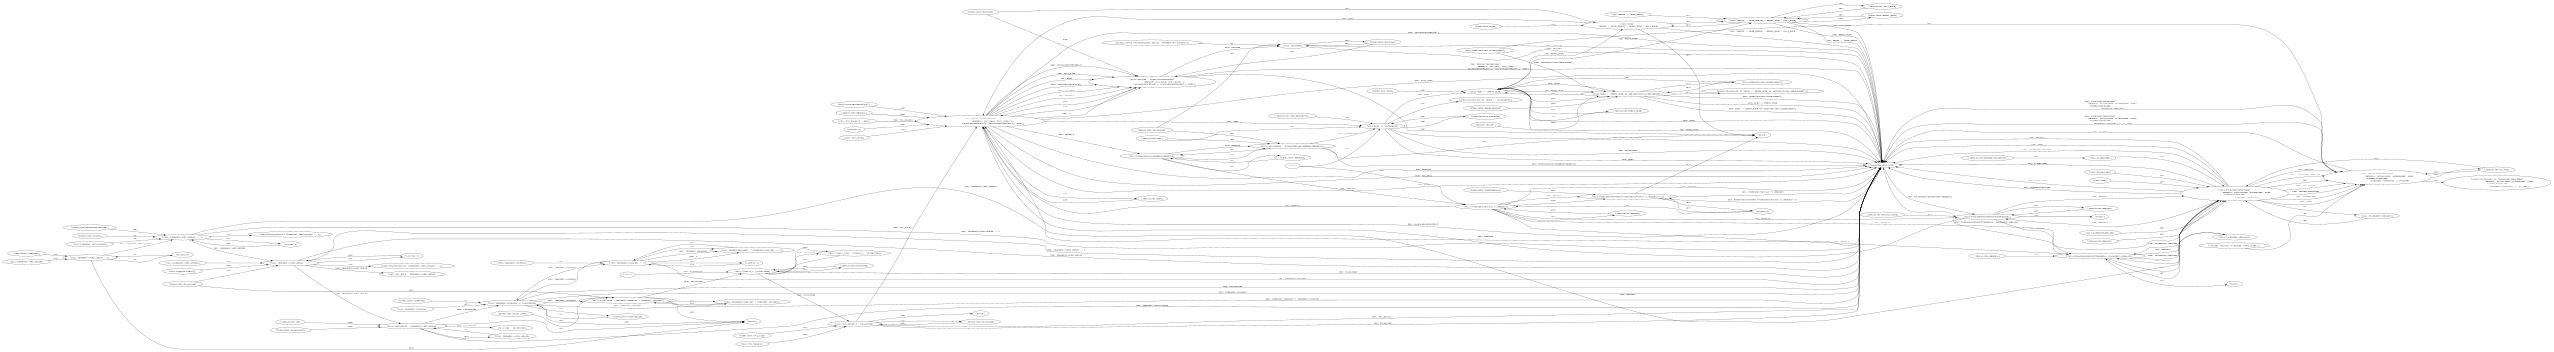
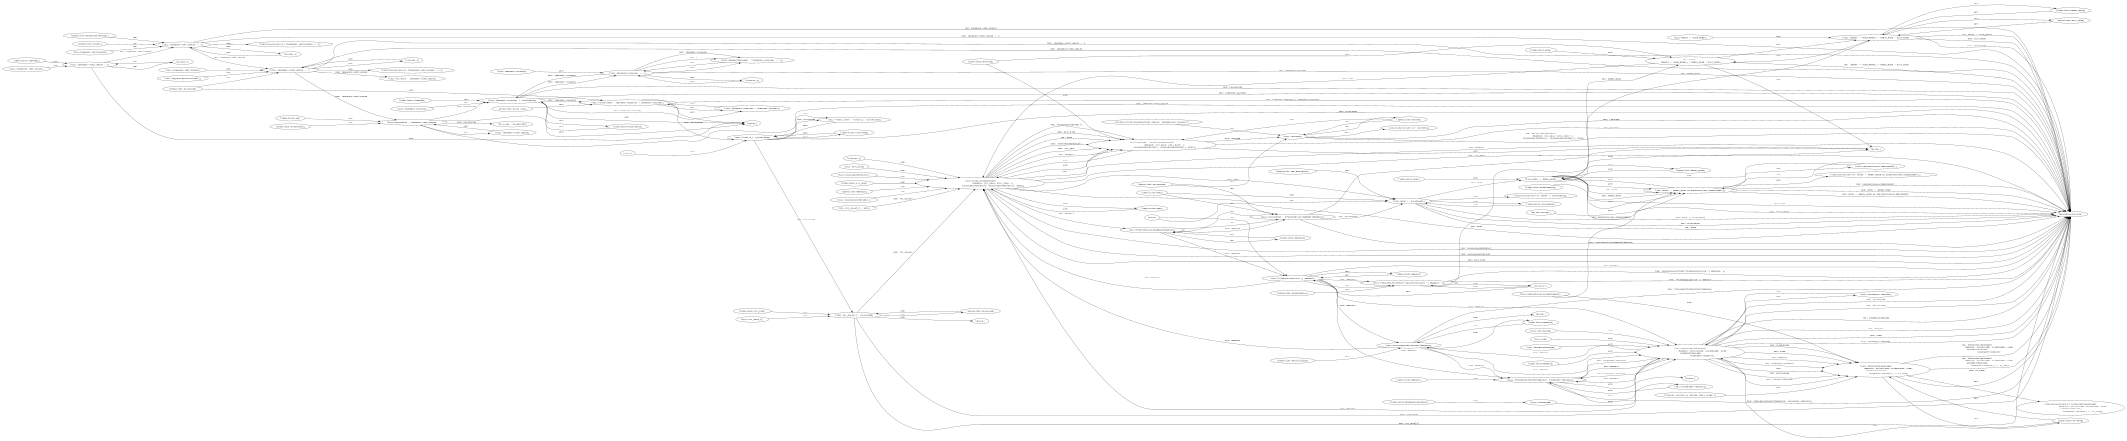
  digraph {
    fontname="Courier Prime"
    rankdir=LR
    node [fontname="Courier Prime"]
    edge [fontname="Courier Prime"]
    n1 [label="(Call,vol_data[0] = bitstream)"]
    n2 [label="(Call,PVInitVideoDecoder(\n                    mHandle, vol_data, &vol_size, 1,\n                    outputBufferWidth(), outputBufferHeight(), mode))"]
    n3 [label="(MethodReturn,void)"]
    n4 [label="(Identifier,bitstream)"]
    n5 [label="(Block,)"]
    n6 [label="(Call,success = PVInitVideoDecoder(\n                    mHandle, vol_data, &vol_size, 1,\n                    outputBufferWidth(), outputBufferHeight(), mode))"]
    n7 [label="(Call,PVGetDecBitstreamMode(mHandle))"]
    n8 [label="(Call,mode != actualMode)"]
    n9 [label="(Identifier,mode)"]
    n10 [label="(Call,(uint32_t *)bitstream)"]
    n11 [label="(Identifier,bitstream)"]
    n12 [label="(Call,*start_code = (uint32_t *)bitstream)"]
    n13 [label="(Call,*bitstream = inHeader->pBuffer + inHeader->nOffset)"]
    n14 [label="(Block,)"]
    n15 [label="(Call,inHeader->pBuffer + inHeader->nOffset)"]
    n16 [label="(Call,inHeader->nOffset += bufferSize)"]
    n17 [label="(Call,inHeader->nOffset == 0)"]
    n18 [label="(Identifier,bufferSize)"]
    n19 [label="(Literal,0)"]
    n20 [label="(Call,useExtTimestamp = (inHeader->nOffset == 0))"]
    n21 [label="(Call,bufferSize = inHeader->nFilledLen)"]
    n22 [label="(Call,tmp = bufferSize)"]
    n23 [label="(Call,inHeader->nFilledLen)"]
    n24 [label="(Call,inHeader->nFilledLen == 0)"]
    n25 [label="(Literal,0)"]
    n26 [label="(ControlStructure,if (inHeader->nFilledLen == 0))"]
    n27 [label="(Call,vol_size = inHeader->nFilledLen)"]
    n28 [label="(Call,inHeader->nFilledLen == 0)"]
    n29 [label="(ControlStructure,if (inHeader->nFilledLen == 0))"]
    n30 [label="(Literal,0)"]
    n31 [label="(Call,inHeader->nFilledLen = 0)"]
    n32 [label="(Literal,0)"]
    n33 [label="(Call,!success)"]
    n34 [label="(Block,)"]
    n35 [label="(Call,actualMode = PVGetDecBitstreamMode(mHandle))"]
    n36 [label="(Call,(VideoDecControls *) mHandle)"]
    n37 [label="(Identifier,mHandle)"]
    n38 [label="(Call,mode == MPEG4_MODE)"]
    n39 [label="(ControlStructure,if (mode != actualMode))"]
    n40 [label="(Identifier,actualMode)"]
+   n41 [label="(ControlStructure,if (!success))"]
    n42 [label="(Identifier,success)"]
    n43 [label="(Call,PVCleanUpVideoDecoder(mHandle))"]
    n44 [label="(Call,PVSetReferenceYUV(mHandle, outHeader->pBuffer))"]
    n45 [label="(Call,PVDecodeVideoFrame(\n                    mHandle, &bitstream, &timestamp, &tmp,\n &useExtTimestamp,\n                    outHeader->pBuffer))"]
    n46 [label="(Call,PVSetPostProcType((VideoDecControls *) mHandle, 0))"]
    n47 [label="(Identifier,mHandle)"]
    n48 [label="(Call,mode =\n (mMode == MODE_MPEG4) ? MPEG4_MODE : H263_MODE)"]
    n49 [label="(Call,(mMode == MODE_MPEG4) ? MPEG4_MODE : H263_MODE)"]
    n50 [label="(Call,mode == MPEG4_MODE && handlePortSettingsChange())"]
    n51 [label="(Identifier,MPEG4_MODE)"]
    n52 [label="(Identifier,MPEG4_MODE)"]
    n53 [label="(Identifier,H263_MODE)"]
    n54 [label="(Call,handlePortSettingsChange())"]
    n55 [label="(ControlStructure,if (mode == MPEG4_MODE && handlePortSettingsChange()))"]
    n56 [label="(Block,)"]
    n57 [label="(Identifier,mHandle)"]
    n58 [label="(Call,outHeader->pBuffer)"]
    n59 [label="(Block,)"]
    n60 [label="(Call,PVDecodeVideoFrame(\n                    mHandle, &bitstream, &timestamp, &tmp,\n &useExtTimestamp,\n                    outHeader->pBuffer) != PV_TRUE)"]
    n61 [label="(Call,outHeader->pBuffer)"]
    n62 [label="(Literal,0)"]
    n63 [label="(Identifier,PV_TRUE)"]
    n64 [label="(ControlStructure,if (PVDecodeVideoFrame(\n                    mHandle, &bitstream, &timestamp, &tmp,\n &useExtTimestamp,\n                    outHeader->pBuffer) != PV_TRUE))"]
    n65 [label="(Identifier,mFramesConfigured)"]
    n66 [label="(Call,&timestamp)"]
    n67 [label="(Identifier,actualMode)"]
    n68 [label="(Identifier,mInputBufferCount)"]
    n69 [label="(Identifier,hasFrameData)"]
    n70 [label="(Identifier,mode)"]
    n71 [label="(Literal,1)"]
    n72 [label="(Identifier,mode)"]
    n73 [label="(Call,&vol_size)"]
    n74 [label="(Identifier,inHeader)"]
    n75 [label="(Call,mMode == MODE_MPEG4)"]
    n76 [label="(Identifier,inInfo)"]
    n77 [label="(Identifier,inHeader)"]
    n78 [label="(Identifier,vol_size)"]
    n79 [label="(Call,outputBufferWidth())"]
    n80 [label="(Identifier,bufferSize)"]
    n81 [label="(Call,&bitstream)"]
    n82 [label="(Identifier,tmp)"]
    n83 [label="(Identifier,start_code)"]
+   n84 [label="(Identifier,vol_data)"]
    n85 [label="(Call,handlePortSettingsChange())"]
    n86 [label="(Identifier,OMX_EventError)"]
    n87 [label="(Call,inHeader->nFilledLen)"]
    n88 [label="(Identifier,mInitialized)"]
    n89 [label="(Literal,\"failed to decode video frame.\")"]
    n90 [label="(Call,&tmp)"]
    n91 [label="(Identifier,bitstream)"]
    n92 [label="(Call,inHeader->nOffset)"]
    n93 [label="(Call,inHeader->nFilledLen)"]
    n94 [label="(Call,inHeader->nOffset)"]
    n95 [label="(Identifier,mode)"]
    n96 [label="(Identifier,mHandle)"]
    n97 [label="(Identifier,success)"]
    n98 [label="(Identifier,hasFrameData)"]
+   n99 [label="(Call,outputBufferHeight())"]
    n100 [label="(Call,&useExtTimestamp)"]
-   n101 [label="(Call,inQueue.begin())"]
+   n101 [label="(Call,inQueue.mInitialized())"]
    n102 [label="(Return,return;)"]
    n103 [label="(Call,vol_data[0] = NULL)"]
    n104 [label="(Literal,\"PVInitVideoDecoder failed. Unsupported content?\")"]
    n105 [label="(Identifier,mHandle)"]
    n106 [label="(Identifier,mHandle)"]
    n107 [label="(Call,inHeader->nFilledLen)"]
    n108 [label="(Call,vol_data[0])"]
    1000252
    1000359
    n1 -> n2 [label="DDG: vol_data[0]"]
    n1 -> n3 [label="DDG: vol_data[0]"]
    n1 -> n3 [label="DDG: bitstream"]
    n1 -> n4 [label="CFG: "]
    n1 -> n5 [label="AST: "]
    n2 -> n3 [label="DDG: mHandle"]
    n2 -> n3 [label="DDG: vol_data"]
    n2 -> n3 [label="DDG: mode"]
    n2 -> n3 [label="DDG: outputBufferHeight()"]
    n2 -> n3 [label="DDG: outputBufferWidth()"]
    n2 -> n3 [label="DDG: &vol_size"]
    n2 -> n6 [label="AST: "]
    n2 -> n6 [label="DDG: 1"]
    n2 -> n6 [label="DDG: outputBufferHeight()"]
    n2 -> n6 [label="DDG: &vol_size"]
    n2 -> n6 [label="DDG: mode"]
    n2 -> n6 [label="DDG: outputBufferWidth()"]
    n2 -> n6 [label="DDG: vol_data"]
    n2 -> n6 [label="DDG: mHandle"]
    n2 -> n7 [label="DDG: mHandle"]
    n2 -> n8 [label="DDG: mode"]
    n2 -> n9 [label="CFG: "]
    n4 -> n1 [label="AST: "]
    n6 -> n2 [label="CFG: "]
    n6 -> n3 [label="DDG: PVInitVideoDecoder(\n                    mHandle, vol_data, &vol_size, 1,\n                    outputBufferWidth(), outputBufferHeight(), mode)"]
    n6 -> n33 [label="DDG: success"]
    n6 -> n34 [label="AST: "]
    n7 -> n35 [label="AST: "]
    n7 -> n35 [label="DDG: mHandle"]
    n7 -> n36 [label="DDG: mHandle"]
    n7 -> n37 [label="CFG: "]
    n8 -> n3 [label="DDG: mode != actualMode"]
    n8 -> n3 [label="DDG: actualMode"]
    n8 -> n3 [label="DDG: mode"]
    n8 -> n38 [label="DDG: mode"]
    n8 -> n39 [label="AST: "]
    n8 -> n40 [label="CFG: "]
    n9 -> n2 [label="AST: "]
    n10 -> n1 [label="DDG: bitstream"]
    n10 -> n3 [label="DDG: bitstream"]
    n10 -> n11 [label="CFG: "]
    n10 -> n12 [label="AST: "]
    n10 -> n12 [label="DDG: bitstream"]
    n11 -> n10 [label="AST: "]
    n12 -> n10 [label="CFG: "]
    n13 -> n3 [label="DDG: inHeader->pBuffer + inHeader->nOffset"]
    n13 -> n10 [label="DDG: bitstream"]
    n13 -> n14 [label="AST: "]
    n13 -> n15 [label="CFG: "]
    n15 -> n13 [label="AST: "]
    n16 -> n3 [label="DDG: bufferSize"]
    n16 -> n3 [label="DDG: inHeader->nOffset"]
    n16 -> n13 [label="DDG: inHeader->nOffset"]
    n16 -> n14 [label="AST: "]
    n16 -> n15 [label="DDG: inHeader->nOffset"]
    n16 -> n17 [label="DDG: inHeader->nOffset"]
    n16 -> n18 [label="CFG: "]
    n17 -> n3 [label="DDG: inHeader->nOffset"]
    n17 -> n16 [label="DDG: inHeader->nOffset"]
    n17 -> n19 [label="CFG: "]
    n17 -> n20 [label="AST: "]
    n17 -> n20 [label="DDG: inHeader->nOffset"]
    n17 -> n20 [label="DDG: 0"]
    n18 -> n16 [label="AST: "]
    n19 -> n17 [label="AST: "]
    n20 -> n17 [label="CFG: "]
    n21 -> n3 [label="DDG: inHeader->nFilledLen"]
    n21 -> n14 [label="AST: "]
    n21 -> n16 [label="DDG: bufferSize"]
    n21 -> n22 [label="DDG: bufferSize"]
    n21 -> n23 [label="CFG: "]
    n23 -> n21 [label="AST: "]
    n24 -> n3 [label="DDG: inHeader->nFilledLen == 0"]
    n24 -> n3 [label="DDG: inHeader->nFilledLen"]
    n24 -> n21 [label="DDG: inHeader->nFilledLen"]
    n24 -> n25 [label="CFG: "]
    n24 -> n26 [label="AST: "]
    n24 -> n27 [label="DDG: inHeader->nFilledLen"]
    n25 -> n24 [label="AST: "]
    n28 -> n3 [label="DDG: inHeader->nFilledLen == 0"]
    n28 -> n3 [label="DDG: inHeader->nFilledLen"]
    n28 -> n24 [label="DDG: inHeader->nFilledLen"]
    n28 -> n29 [label="AST: "]
    n28 -> n30 [label="CFG: "]
    n30 -> n28 [label="AST: "]
    n31 -> n14 [label="AST: "]
    n31 -> n28 [label="DDG: inHeader->nFilledLen"]
    n31 -> n32 [label="CFG: "]
    n32 -> n31 [label="AST: "]
    n33 -> n3 [label="DDG: !success"]
    n33 -> n3 [label="DDG: success"]
+   n33 -> n41 [label="AST: "]
    n33 -> n42 [label="CFG: "]
    n35 -> n3 [label="DDG: PVGetDecBitstreamMode(mHandle)"]
    n35 -> n7 [label="CFG: "]
    n35 -> n8 [label="DDG: actualMode"]
    n35 -> n34 [label="AST: "]
    n36 -> n2 [label="DDG: mHandle"]
    n36 -> n3 [label="DDG: mHandle"]
    n36 -> n43 [label="DDG: mHandle"]
    n36 -> n44 [label="DDG: mHandle"]
    n36 -> n45 [label="DDG: mHandle"]
    n36 -> n46 [label="AST: "]
    n36 -> n46 [label="DDG: mHandle"]
    n36 -> n47 [label="CFG: "]
    n37 -> n7 [label="AST: "]
    n38 -> n3 [label="DDG: mode"]
    n38 -> n3 [label="DDG: MPEG4_MODE"]
    n38 -> n48 [label="DDG: MPEG4_MODE"]
    n38 -> n49 [label="DDG: MPEG4_MODE"]
    n38 -> n50 [label="AST: "]
    n38 -> n50 [label="DDG: mode"]
    n38 -> n50 [label="DDG: MPEG4_MODE"]
    n38 -> n51 [label="CFG: "]
    n40 -> n8 [label="AST: "]
    n42 -> n6 [label="CFG: "]
    n42 -> n33 [label="AST: "]
    n43 -> n2 [label="DDG: mHandle"]
-   n3 -> n43 [label="DDG: PVCleanUpVideoDecoder(mHandle)"]
+   n43 -> n3 [label="DDG: PVCleanUpVideoDecoder(mHandle)"]
    n43 -> n44 [label="DDG: mHandle"]
    n43 -> n45 [label="DDG: mHandle"]
    n43 -> n56 [label="AST: "]
    n43 -> n57 [label="CFG: "]
    n44 -> n3 [label="DDG: PVSetReferenceYUV(mHandle, outHeader->pBuffer)"]
    n44 -> n45 [label="DDG: mHandle"]
    n44 -> n45 [label="DDG: outHeader->pBuffer"]
    n44 -> n58 [label="CFG: "]
    n44 -> n59 [label="AST: "]
    n45 -> n2 [label="DDG: mHandle"]
    n45 -> n3 [label="DDG: &timestamp"]
    n45 -> n3 [label="DDG: &bitstream"]
    n45 -> n3 [label="DDG: &useExtTimestamp"]
    n45 -> n3 [label="DDG: mHandle"]
    n45 -> n3 [label="DDG: &tmp"]
    n45 -> n3 [label="DDG: outHeader->pBuffer"]
    n45 -> n43 [label="DDG: mHandle"]
    n45 -> n44 [label="DDG: mHandle"]
    n45 -> n44 [label="DDG: outHeader->pBuffer"]
    n45 -> n60 [label="AST: "]
    n45 -> n60 [label="DDG: &bitstream"]
    n45 -> n60 [label="DDG: &useExtTimestamp"]
    n45 -> n60 [label="DDG: &timestamp"]
    n45 -> n60 [label="DDG: &tmp"]
    n45 -> n60 [label="DDG: mHandle"]
    n45 -> n60 [label="DDG: outHeader->pBuffer"]
    n45 -> n61 [label="CFG: "]
    n46 -> n3 [label="DDG: PVSetPostProcType((VideoDecControls *) mHandle, 0)"]
    n46 -> n3 [label="DDG: (VideoDecControls *) mHandle"]
    n46 -> n34 [label="AST: "]
    n46 -> n62 [label="CFG: "]
    n47 -> n36 [label="AST: "]
    n48 -> n2 [label="DDG: mode"]
    n48 -> n3 [label="DDG: (mMode == MODE_MPEG4) ? MPEG4_MODE : H263_MODE"]
    n48 -> n34 [label="AST: "]
    n48 -> n49 [label="CFG: "]
    n49 -> n3 [label="DDG: H263_MODE"]
    n49 -> n3 [label="DDG: MPEG4_MODE"]
    n49 -> n3 [label="DDG: mMode == MODE_MPEG4"]
    n49 -> n48 [label="AST: "]
    n49 -> n52 [label="CFG: "]
    n49 -> n53 [label="CFG: "]
    n50 -> n3 [label="DDG: handlePortSettingsChange()"]
    n50 -> n3 [label="DDG: mode == MPEG4_MODE"]
    n50 -> n3 [label="DDG: mode == MPEG4_MODE && handlePortSettingsChange()"]
    n50 -> n38 [label="CFG: "]
    n50 -> n54 [label="CFG: "]
    n50 -> n55 [label="AST: "]
    n51 -> n38 [label="AST: "]
    n52 -> n49 [label="AST: "]
    n53 -> n49 [label="AST: "]
    n54 -> n38 [label="CFG: "]
    n54 -> n50 [label="AST: "]
    n57 -> n43 [label="AST: "]
    n58 -> n44 [label="AST: "]
    n60 -> n3 [label="DDG: PVDecodeVideoFrame(\n                    mHandle, &bitstream, &timestamp, &tmp,\n &useExtTimestamp,\n                    outHeader->pBuffer)"]
    n60 -> n3 [label="DDG: PVDecodeVideoFrame(\n                    mHandle, &bitstream, &timestamp, &tmp,\n &useExtTimestamp,\n                    outHeader->pBuffer) != PV_TRUE"]
    n60 -> n3 [label="DDG: PV_TRUE"]
    n60 -> n63 [label="CFG: "]
    n60 -> n64 [label="AST: "]
    n61 -> n45 [label="AST: "]
    n62 -> n36 [label="CFG: "]
    n62 -> n46 [label="AST: "]
    n63 -> n45 [label="CFG: "]
    n63 -> n60 [label="AST: "]
    n65 -> n66 [label="CFG: "]
    n66 -> n45 [label="AST: "]
    n67 -> n33 [label="CFG: "]
    n67 -> n35 [label="AST: "]
    n68 -> n28 [label="CFG: "]
    n69 -> n50 [label="CFG: "]
    n70 -> n8 [label="AST: "]
    n70 -> n35 [label="CFG: "]
    n71 -> n2 [label="AST: "]
    n72 -> n48 [label="AST: "]
    n73 -> n2 [label="AST: "]
    n74 -> n31 [label="CFG: "]
    n75 -> n49 [label="AST: "]
    n76 -> n28 [label="CFG: "]
    n77 -> n16 [label="CFG: "]
    n78 -> n1 [label="CFG: "]
    n79 -> n2 [label="AST: "]
    n80 -> n21 [label="AST: "]
    n81 -> n45 [label="AST: "]
    n82 -> n21 [label="CFG: "]
    n83 -> n13 [label="CFG: "]
+   n84 -> n2 [label="AST: "]
    n85 -> n50 [label="DDG: handlePortSettingsChange()"]
    n85 -> n60 [label="CFG: "]
    n86 -> n8 [label="CFG: "]
    n87 -> n28 [label="AST: "]
    n88 -> n43 [label="CFG: "]
    n89 -> n60 [label="CFG: "]
    n90 -> n45 [label="AST: "]
    n91 -> n13 [label="AST: "]
    n91 -> n24 [label="CFG: "]
    n92 -> n16 [label="AST: "]
    n93 -> n24 [label="AST: "]
    n94 -> n17 [label="AST: "]
    n95 -> n38 [label="AST: "]
    n96 -> n2 [label="AST: "]
    n97 -> n6 [label="AST: "]
    n97 -> n48 [label="CFG: "]
    n98 -> n46 [label="CFG: "]
+   n99 -> n2 [label="AST: "]
    n100 -> n45 [label="AST: "]
    n101 -> n24 [label="CFG: "]
    n102 -> n50 [label="CFG: "]
    n103 -> n2 [label="DDG: vol_data[0]"]
    n104 -> n33 [label="CFG: "]
    n105 -> n44 [label="AST: "]
    n106 -> n45 [label="AST: "]
    n107 -> n31 [label="AST: "]
    n108 -> n1 [label="AST: "]
-   1000252 -> n10 [label="DDG: bufferSize"]
+   1000252 -> n10 [label="AST: "]
    1000359 -> n8 [label="CFG: "]
    1000359 -> n36 [label="AST: "]
  }
